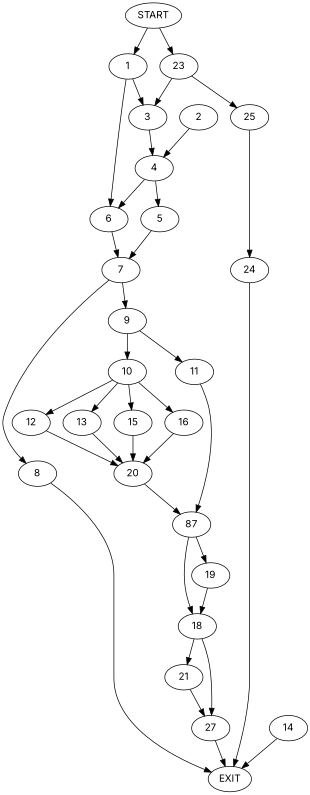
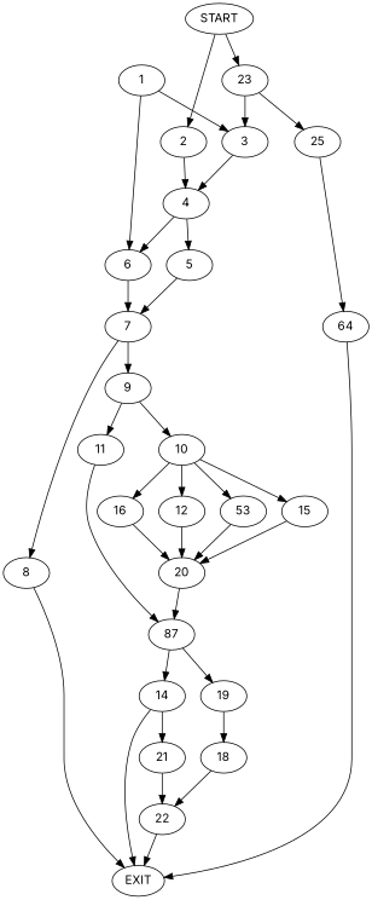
  digraph {
    fontname=Inter
    node [fontname=Inter]
    edge [fontname=Inter]
    n1 [label=START]
    1
    23
    3
    6
    25
    n7 [label=EXIT]
    2
    4
    5
    7
    8
    9
    10
    11
    12
-   13
+   13 [label=53]
    15
    16
    n20 [label=87]
    20
    14
    18
    19
    21
-   22 [label=27]
-   24
-   n1 -> 1
+   22
+   24 [label=64]
+   n1 -> 2
    n1 -> 23
    1 -> 3
    1 -> 6
    23 -> 3
    23 -> 25
    3 -> 4
    6 -> 7
    25 -> 24
    2 -> 4
    4 -> 6
    4 -> 5
    5 -> 7
    7 -> 8
    7 -> 9
    8 -> n7
    9 -> 10
    9 -> 11
    10 -> 12
    10 -> 13
    10 -> 15
    10 -> 16
    11 -> n20
    12 -> 20
    13 -> 20
    15 -> 20
    16 -> 20
-   n20 -> 18
+   n20 -> 14
    n20 -> 19
    20 -> n20
    14 -> n7
-   18 -> 21
+   14 -> 21
    18 -> 22
    19 -> 18
    21 -> 22
    22 -> n7
    24 -> n7
  }
